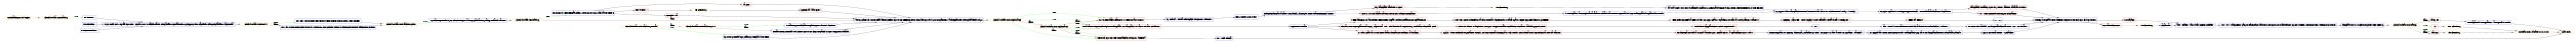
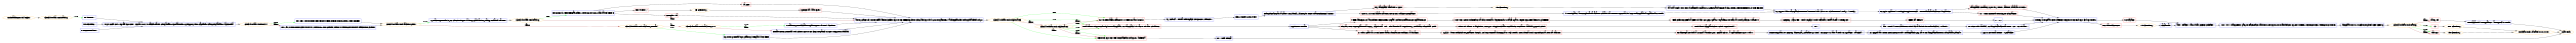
  digraph {
    rankdir=LR
    node [color=blue shape=box]
    "AmirRank5Convo3 begins." [color=orange shape=""]
    n2 [color=orange label="Check boolean AmirDating" shape=""]
    n3 [label="КРИХІТКО!!!"]
    n4 [label="я тут сидів собі й думав про себе «слухай ти я, ти надзвичайно сексуальний привабливий суперрозумний гарнюній світорятувальний харцизяка»"]
    n5 [color=orange label="Check boolean AmirDuviri" shape=""]
    n6 [label="МАЙБУТНЄ!!!"]
    n7 [label="МАНДРІВНИЧЕ!!!"]
    n8 [label="ОТ ЖЕ Ж Я ГОЛОВА ДВА ВУХА ГЕТЬ ЗАБУВ РОЗПИТАТИ ПРО ДУВІРІ"]
    n9 [label="ОТ ЖЕ Ж Я ГОЛОВА ДВА ВУХА Я Ж НІКОЛИ ПО СПРАВЖНЬОМУ НЕ РОЗПИТУВАВ ТЕБЕ ПРО ДУВІРІ"]
    n10 [color=orange label="Check boolean AmirBackstoryHex" shape=""]
    n11 [label="ну знаєш зрештою ж усе своє й минуле та іншу травматичну байду я звалив на тебе"]
    n12 [color=orange label="Check boolean AmirBackstoryEntrati" shape=""]
    n13 [color=orange label="Check boolean AmirDating" shape=""]
    n14 [label="ну тобто розповів про реактор і ентраті і все інше"]
    n15 [color=orange label="Check boolean AmirBackstoryOro" shape=""]
    n16 [label="не зрозумій мене неправильно у тебе дуже милий зад та все інше :3"]
    n17 [label="але я усвідомив, що не знаю анічогісінько про те що ТЕБЕ привело сюди ані про твої сили потрапляти в альтернативні повторювальні виміри"]
    n18 [label="я знаю що розповідав як був інтерном в ОРО і все інше"]
    n19 [label="я знаю що не розповів тобі нічого про те як сюди потрапив чи про минуле чи взагалі"]
    n20 [color=red label="Дякую?.. ха"]
    n21 [color=red label="Ха, дяк."]
    n22 [color=red label="Як і в тебе. ;)"]
    n23 [color=orange label="Check boolean AmirNightmare3" shape=""]
    n24 [color=orange label="+5 Chemistry" shape=""]
    n25 [color=red label="Хоча наше минуле доволі різне я відчуваю, що насправді ми маємо чимало спільного."]
    n26 [color=red label="Ти можеш задати напрям? У мене чимало історій."]
    n27 [color=red label="Це не те, про що мені подобається говорити. [Кінець.]"]
    n28 [color=orange label="Check boolean AmirNightmare2" shape=""]
    n29 [color=red label="трясця ха ::bats eyes::"]
    n30 [label="серйозно? як так?"]
    n31 [label="ну, дивись… як на мене дувірі це просто ЖЕРСТЬ…"]
    n32 [label="ох… мені шкода"]
    n33 [color=red label="З моїми травмами мені допомагали впоратися оповідки та вигадки."]
    n34 [color=red label="Мене закинули до абсолютно недотичних справ і довелося навчитися справлятися."]
    n35 [color=red label="Під час мого перебування на борту «Заримена» ми… ніби влетіли в Порожнечу. З’явилася Людина в стіні."]
    n36 [label="цілий окремий ВИМІР?!"]
    "Chat ends." [color=orange shape=""]
    n38 [color=red label="Дувірі… воно повністю збудоване з історій, які Порожнеча витягнула з моєї голови. Якби взяла сон і перетворила його на жахіття."]
    n39 [color=red label="Усе моє життя я чіпляюся за хвіст потяга з верескливими пасажирами через прийняті іншими рішення."]
    n40 [color=red label="Він — чи *воно* — вирішило, що було би дуже цікаво подивитися постання батьків супроти дітей."]
    n41 [label="повторюється раз за разом як рівень у відеогрі з кодом на нескінченні життя!!"]
    n42 [color=red label="Як відеогра де біль та смерть і агонія були *справжніми*, а страждання було *моїм*."]
    n43 [color=red label="Мені довелося день за днем зі всіх сил утримувати моральний компас та голову над цим лайном."]
    n44 [color=red label="Потім вони дарували дітям сили Порожнечі і…"]
    n45 [color=red label="Схоже, ти мені зараз скажеш, що це неймовірно прекрасно."]
    n46 [color=red label="Ну, насправді так воно й було."]
    n47 [label="якщо подумати то спершу «відеогра у реальному житті» це круто ж, так? а потім ти думаєш… заждіть…"]
    n48 [color=red label="Спершу «Заримен». Потім Дувірі. Потім Баллас і Нова війна. А тепер це…"]
    n49 [label="ох…"]
    n50 [label="ні не збирався але дякую за намагання сказати за мене бо персонажі з ігор не відчувають справжнього болю"]
    n51 [color=orange label="+5 Chemistry" shape=""]
    n52 [label="чи будуть там лише НІПи для розмов? я насправді буду сам? що відчувається коли я втрачаю рівень?.."]
    n53 [color=red label="Одне. За. Іншим."]
    n54 [label="так… коли в мене жахіття з тими всіма вбитими мною людьми, то вони…"]
    n55 [label="ну бруно й віто насправді НЕ ПОМИРАЮТЬ і так само НЕ ОЖИВАЮТЬ і знову… і знову…"]
    n56 [label="ага хіба окрім того як я випадково кидатиму супербратів Бруно в діру ВОНИ НЕ ВІДЧУВАТИМУТЬ БОЛЮ"]
    n57 [label="дуже схоже на пекло… буквально"]
    n58 [label="я… ого"]
    n59 [label="не лиця моїх батьків, що витріщаються на мене… це… це чимало…"]
    n60 [label="це дуже страшно і мені дуже-дуже шкода… як тобі взагалі вдалося впоратися?"]
    n61 [label="отепер я почуваю себе гівенцем через те що нию про свої проблеми"]
    n62 [color=red label="Насправді спочатку було як у тебе. Жахіття. Забагато емоцій."]
    n63 [color=red label="Я… мене зрештою поглинуло німування."]
    n64 [color=red label="Усе гаразд."]
    n65 [color=red label="Усе лайно відносне."]
    n66 [label="але… знаєш… таки в нас є дещо спільне…"]
    n67 [color=orange label="+5 Chemistry" shape=""]
    n68 [label="тож… ем… наступного разу як насниться жахіття ти не проти як я заявлюся з криком ТЯГНИ ЦЕ ВСЕ ОБІЙМАНСЬКУ ЗАТОКУ"]
    n69 [label="гадаю так"]
    n70 [label="відчуваю що ми обидвоє потрібні одне одному"]
    n71 [color=orange label="Check boolean AmirDating" shape=""]
    n72 [color=red label="<3"]
    n73 [color=red label="Завжди."]
    n74 [color=red label="Та ну, ні."]
    n75 [color=orange label="+10 Chemistry" shape=""]
    n76 [color=orange label="+5 Chemistry" shape=""]
    n77 [label="я не заразний і не кусаюся… але грець із тобою"]
    n78 [color=orange label="Boolean AmirWillDate is now true." shape=""]
    "AmirRank5Convo3 begins." -> n2
    n2 -> n3 [color=green label=true]
    n3 -> n4
    n4 -> n5
    n5 -> n8 [color=green label=true]
    n5 -> n9 [color=brown label=false]
    n6 -> n4
    n7 -> n4
    n8 -> n10
    n9 -> n10
    n10 -> n11 [color=green label=true]
+   n10 -> n12 [color=brown label=false]
    n11 -> n13
    n12 -> n14 [color=green label=true]
    n12 -> n15 [color=brown label=false]
    n13 -> n16 [color=green label=true]
    n13 -> n17 [color=brown label=false]
    n14 -> n17
    n15 -> n18 [color=green label=true]
    n15 -> n19 [color=brown label=false]
    n16 -> n20
    n16 -> n21
    n16 -> n22
    n17 -> n23
    n18 -> n17
    n19 -> n17
    n20 -> n17
    n21 -> n17
    n22 -> n24
    n23 -> n25 [color=green label=true]
    n23 -> n26 [color=green label=true]
    n23 -> n27 [color=green label=false]
    n23 -> n28 [color=brown label=false]
    n24 -> n29
    n25 -> n30
    n26 -> n31
    n27 -> n32
    n28 -> n25 [color=green label=true]
    n28 -> n26 [color=green label=true]
    n28 -> n26 [color=brown label=false]
    n28 -> n27 [color=green label=true]
    n28 -> n27 [color=brown label=false]
    n29 -> n17
    n30 -> n33
    n30 -> n34
    n30 -> n35
    n31 -> n36
    n32 -> "Chat ends."
    n33 -> n38
    n34 -> n39
    n35 -> n40
    n36 -> n41
    n38 -> n42
    n39 -> n43
    n40 -> n44
    n41 -> n45
    n41 -> n46
    n42 -> n47
    n43 -> n48
    n44 -> n49
    n45 -> n50
    n46 -> n51
    n47 -> n52
    n48 -> n53
    n49 -> n54
    n50 -> n55
    n51 -> n56
    n52 -> n57
    n53 -> n58
    n54 -> n59
    n55 -> n60
    n56 -> n55
    n57 -> n61
    n58 -> n61
    n59 -> n61
    n60 -> n62
    n60 -> n63
    n61 -> n64
    n61 -> n65
    n62 -> n61
    n63 -> n61
    n64 -> n66
    n65 -> n67
    n66 -> n68
    n67 -> n69
    n68 -> n70
    n69 -> n66
    n70 -> n71
    n71 -> n72 [color=green label=true]
    n71 -> n73 [color=green label=true]
    n71 -> n73 [color=brown label=false]
    n71 -> n74 [color=brown label=false]
    n72 -> n75
    n73 -> n76
    n74 -> n77
    n75 -> n78
    n76 -> n78
    n77 -> "Chat ends."
    n78 -> "Chat ends."
  }
